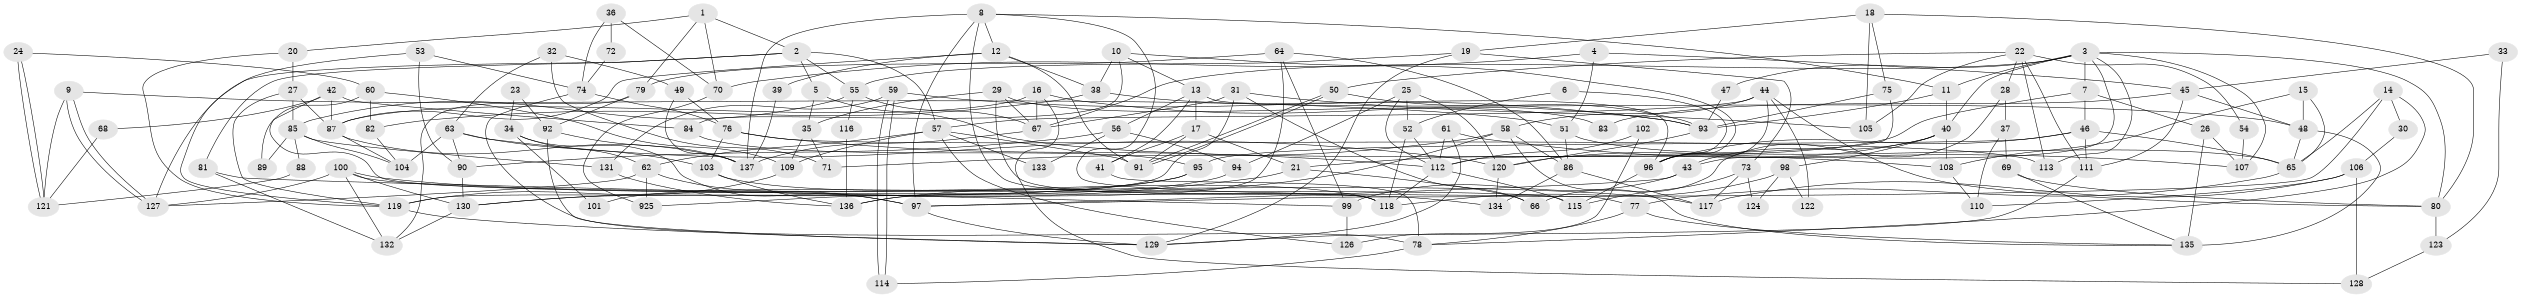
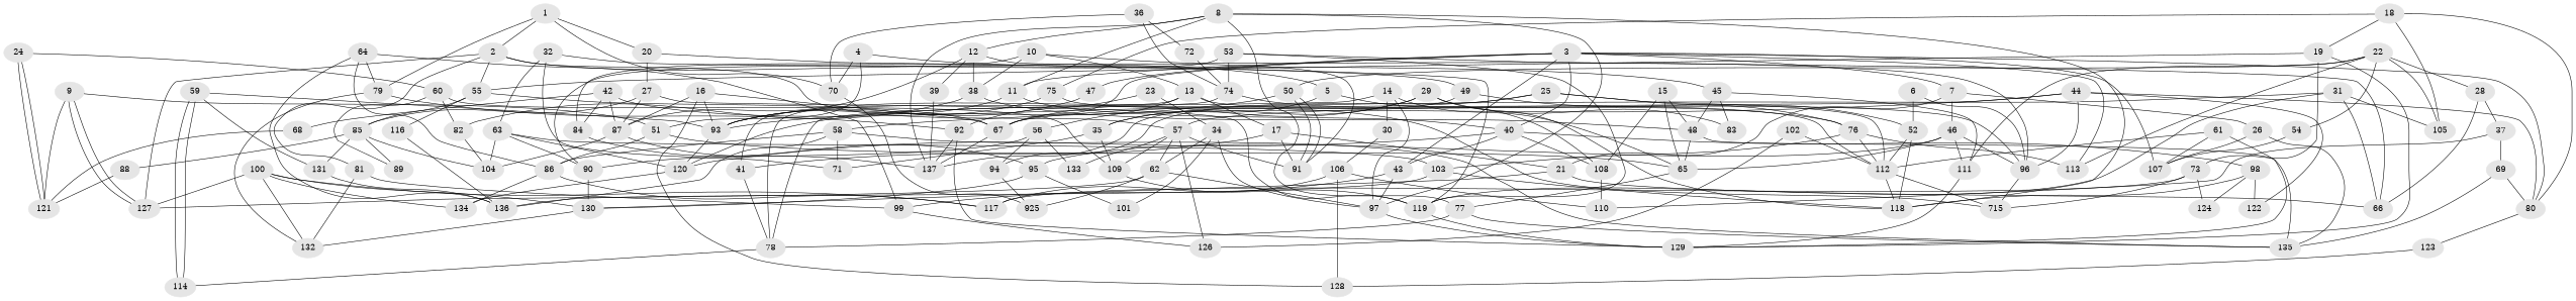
  graph {
    node [color=gray90 style=filled]
    1
    2
    20
    70
    79
    5
    55
    57
    81
    127
    27
    119
    n13 [label=925]
    92
    132
    35
    108
    67
    85
    116
    91
    62
    109
    133
    126
    99
    3
    7
    11
    40
    43
    47
    80
    107
    113
    21
    26
    46
    93
    120
    98
    97
    137
    123
    4
    45
    51
    48
    111
    83
    65
    86
    71
    110
    6
    52
    96
    118
    112
-   115
+   115 [label=715]
    66
    130
    135
    95
    8
    12
    77
    38
    39
    87
    78
    129
    9
    121
    10
    13
    84
    17
    41
    56
    82
    54
    104
    94
    90
    14
    30
    106
    114
    15
    16
    128
    18
    19
    75
    105
    73
    117
    124
    22
    28
    50
    37
    23
    34
    101
    24
    60
    89
    25
    134
    131
    88
    69
    29
    31
    32
    49
    63
    76
    103
-   33
    36
    72
    74
    122
    42
    68
    44
    58
    136
    53
    59
    61
    64
    100
    102
    1 -- 2
    1 -- 20
    1 -- 70
    1 -- 79
    2 -- 5
    2 -- 55
    2 -- 57
    2 -- 81
    2 -- 127
    20 -- 27
    20 -- 119
    70 -- n13
    79 -- 92
    79 -- 132
    5 -- 35
    5 -- 108
    55 -- 67
    55 -- 85
    55 -- 116
    57 -- 91
    57 -- 62
    57 -- 109
    57 -- 133
    57 -- 126
    81 -- 132
    81 -- 99
    27 -- 119
    27 -- 85
    27 -- 87
    119 -- 129
    92 -- 137
    92 -- 129
    35 -- 109
    35 -- 71
    108 -- 110
    67 -- 137
    85 -- 104
    85 -- 89
    85 -- 131
    85 -- 88
    116 -- 136
    62 -- 127
    62 -- n13
    62 -- 97
    109 -- 119
    99 -- 126
    3 -- 67
    3 -- 7
    3 -- 11
    3 -- 40
    3 -- 43
    3 -- 47
    3 -- 80
    3 -- 107
    3 -- 113
    7 -- 21
    7 -- 26
    7 -- 46
    11 -- 40
    11 -- 93
    40 -- 108
    40 -- 43
    40 -- 120
    40 -- 98
    43 -- 99
    43 -- 97
    47 -- 93
    80 -- 123
    21 -- 66
    21 -- 130
    26 -- 107
    26 -- 135
    46 -- 111
    46 -- 65
    46 -- 96
    46 -- 95
    93 -- 120
    120 -- 134
    98 -- 118
    98 -- 124
    98 -- 122
    97 -- 129
    123 -- 128
    4 -- 70
    4 -- 45
    4 -- 51
    45 -- 48
    45 -- 111
    45 -- 83
    51 -- 65
    51 -- 86
    48 -- 65
    48 -- 135
    111 -- 129
    65 -- 77
    86 -- 117
    86 -- 134
    6 -- 52
    6 -- 96
    52 -- 118
    52 -- 112
    96 -- 115
    112 -- 118
    112 -- 115
    130 -- 132
    95 -- 130
    95 -- 101
    8 -- 11
    8 -- 97
    8 -- 137
    8 -- 118
    8 -- 12
    8 -- 77
    12 -- 91
    12 -- 38
    12 -- 39
    12 -- 87
    77 -- 135
    77 -- 78
    38 -- 48
    38 -- 82
    39 -- 137
    87 -- 137
    87 -- 104
    78 -- 114
    9 -- 127
    9 -- 127
    9 -- 51
    9 -- 121
    10 -- 96
    10 -- 38
    10 -- 13
    10 -- 84
    13 -- 96
    13 -- 17
    13 -- 41
    13 -- 56
    84 -- 95
    17 -- 91
    17 -- 21
    17 -- 41
    41 -- 78
    56 -- 133
    56 -- 94
    56 -- 90
    82 -- 104
    54 -- 107
    94 -- n13
    90 -- 130
    14 -- 97
    14 -- 65
    14 -- 78
    14 -- 30
    30 -- 106
    106 -- 110
    106 -- 128
    106 -- 117
    15 -- 108
    15 -- 48
    15 -- 65
    16 -- 67
    16 -- 93
    16 -- 87
    16 -- 128
    18 -- 80
    18 -- 19
    18 -- 75
    18 -- 105
    19 -- 55
    19 -- 129
    19 -- 73
    75 -- 93
    75 -- 112
    73 -- 115
    73 -- 117
    73 -- 124
    22 -- 113
    22 -- 111
    22 -- 54
    22 -- 105
    22 -- 28
    22 -- 50
    28 -- 66
    28 -- 37
    50 -- 91
    50 -- 91
    50 -- 93
    37 -- 110
    37 -- 69
    23 -- 92
    23 -- 34
    34 -- 62
    34 -- 97
    34 -- 101
    24 -- 121
    24 -- 121
    24 -- 60
    60 -- 109
    60 -- 82
    60 -- 89
    25 -- 120
    25 -- 52
    25 -- 112
    25 -- 94
    131 -- 136
    88 -- 121
    69 -- 80
    69 -- 135
    29 -- 35
    29 -- 67
    29 -- 83
    29 -- 118
    31 -- 119
    31 -- 67
    31 -- 66
    31 -- 105
    32 -- 71
    32 -- 49
    32 -- 63
    49 -- 137
    49 -- 76
    63 -- 120
    63 -- 104
    63 -- 90
    63 -- 103
    76 -- 113
    76 -- 112
    76 -- 103
    103 -- 118
    103 -- 136
-   33 -- 123
-   33 -- 45
    36 -- 70
    36 -- 72
    36 -- 74
    72 -- 74
    74 -- 78
    74 -- 76
    42 -- 115
    42 -- 87
    42 -- 84
    42 -- 68
    68 -- 121
    44 -- 57
    44 -- 80
    44 -- 96
    44 -- 122
    44 -- 58
    58 -- 86
    58 -- 71
    58 -- 135
    58 -- 136
    53 -- 119
+   53 -- 66
    53 -- 90
    53 -- 74
    59 -- 93
    59 -- 114
    59 -- 114
    59 -- 131
    61 -- 107
    61 -- 112
    61 -- 129
    64 -- 79
    64 -- 99
    64 -- 86
    64 -- 136
    100 -- 127
    100 -- 132
    100 -- 130
    100 -- 117
    100 -- 134
    102 -- 126
    102 -- 112
  }
